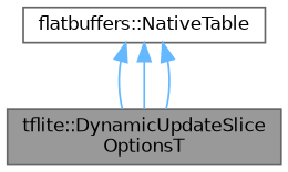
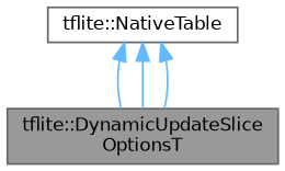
  digraph {
    node [color=gray40 fontname=Helvetica fontsize=10 shape=box style=filled]
    edge [color=steelblue1 dir=back fontname=Helvetica fontsize=10 labelfontname=Helvetica labelfontsize=10 style=solid]
    n1 [fillcolor=grey60 fontcolor=black height=0.2 label="tflite::DynamicUpdateSlice\lOptionsT" width=0.4]
-   n2 [fillcolor=white height=0.2 label="flatbuffers::NativeTable" width=0.4]
+   n2 [fillcolor=white height=0.2 label="tflite::NativeTable" width=0.4]
    n2 -> n1
    n2 -> n1
    n2 -> n1
  }
